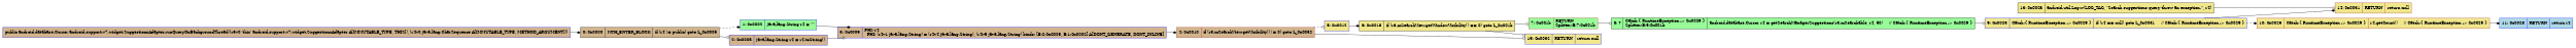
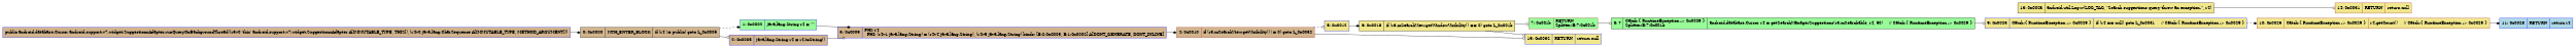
  digraph {
    rankdir=LR
    node [color=blue fillcolor=khaki shape=record style=filled]
    edge [arrowhead=odot]
    n1 [color=black fillcolor=tan label="{0\:\ 0x0000|MTH_ENTER_BLOCK\l|if (r4 != public) goto L_0x0005\l}"]
    n2 [fillcolor=palegreen label="{1\:\ 0x0002|java.lang.String r4 = \"\"\l}"]
    n3 [fillcolor=tan label="{2\:\ 0x0005|java.lang.String r4 = r4.toString()\l}"]
    n4 [fillcolor=tan label="{3\:\ 0x0009|PHI: r4 \l  PHI: (r4v1 java.lang.String) = (r4v4 java.lang.String), (r4v5 java.lang.String) binds: [B:2:0x0005, B:1:0x0002] A[DONT_GENERATE, DONT_INLINE]\l}"]
    n5 [color=brown fillcolor=tan label="{4\:\ 0x0010|if (r3.mSearchView.getVisibility() != 0) goto L_0x0032\l}"]
    n6 [label="{5\:\ 0x0012}"]
    n7 [label="{15\:\ 0x0032|RETURN\l|return null\l}"]
    n8 [color=black label="{6\:\ 0x0018|if (r3.mSearchView.getWindowVisibility() == 0) goto L_0x001b\l}"]
    n9 [color=brown fillcolor=palegreen label="{7\:\ 0x001b|RETURN\lSplitter:B:7:0x001b\l}"]
-   n10 [color=black fillcolor=palegreen label="{8\:\ ?|Catch:\{ RuntimeException \-\> 0x0029 \}\lSplitter:B:5:0x001b\l|android.database.Cursor r4 = getSearchManagerSuggestions(r3.mSearchable, r4, 50)     \/\/ Catch:\{ RuntimeException \-\> 0x0029 \}\l}"]
+   n10 [color=black fillcolor=palegreen label="{8\:\ ?|Catch:\{ RuntimeException \-\> 0x0029 \}\lSplitter:B:7:0x001b\l|android.database.Cursor r4 = getSearchManagerSuggestions(r3.mSearchable, r4, 50)     \/\/ Catch:\{ RuntimeException \-\> 0x0029 \}\l}"]
    n11 [label="{9\:\ 0x0023|Catch:\{ RuntimeException \-\> 0x0029 \}\l|if (r4 == null) goto L_0x0031     \/\/ Catch:\{ RuntimeException \-\> 0x0029 \}\l}"]
    n12 [color=brown label="{10\:\ 0x0025|Catch:\{ RuntimeException \-\> 0x0029 \}\l|r4.getCount()     \/\/ Catch:\{ RuntimeException \-\> 0x0029 \}\l}"]
    n13 [color=brown label="{14\:\ 0x0031|RETURN\l|return null\l}"]
    n14 [fillcolor=lightblue label="{11\:\ 0x0028|RETURN\l|return r4\l}"]
    n15 [color=black label="{13\:\ 0x002a|android.util.Log.w(LOG_TAG, \"Search suggestions query threw an exception.\", r4)\l}"]
    n16 [fillcolor=tan label="{public android.database.Cursor android.support.v7.widget.SuggestionsAdapter.runQueryOnBackgroundThread((r3v0 'this' android.support.v7.widget.SuggestionsAdapter A[IMMUTABLE_TYPE, THIS]), (r4v0 java.lang.CharSequence A[IMMUTABLE_TYPE, METHOD_ARGUMENT])) }"]
    n1 -> n2 [arrowhead=diamond style=dashed]
    n1 -> n3
    n2 -> n4 [arrowhead=diamond]
    n3 -> n4
    n4 -> n5 [arrowhead=diamond]
    n5 -> n6 [style=dashed]
    n5 -> n7
    n6 -> n8 [arrowhead=diamond]
    n8 -> n7 [style=solid]
    n8 -> n9
    n9 -> n10
    n10 -> n11
    n11 -> n12 [arrowhead=diamond style=dashed]
-   n11 -> n13 [arrowhead=diamond]
    n12 -> n14 [arrowhead=diamond]
    n15 -> n13
    n16 -> n1 [arrowhead=diamond]
  }
